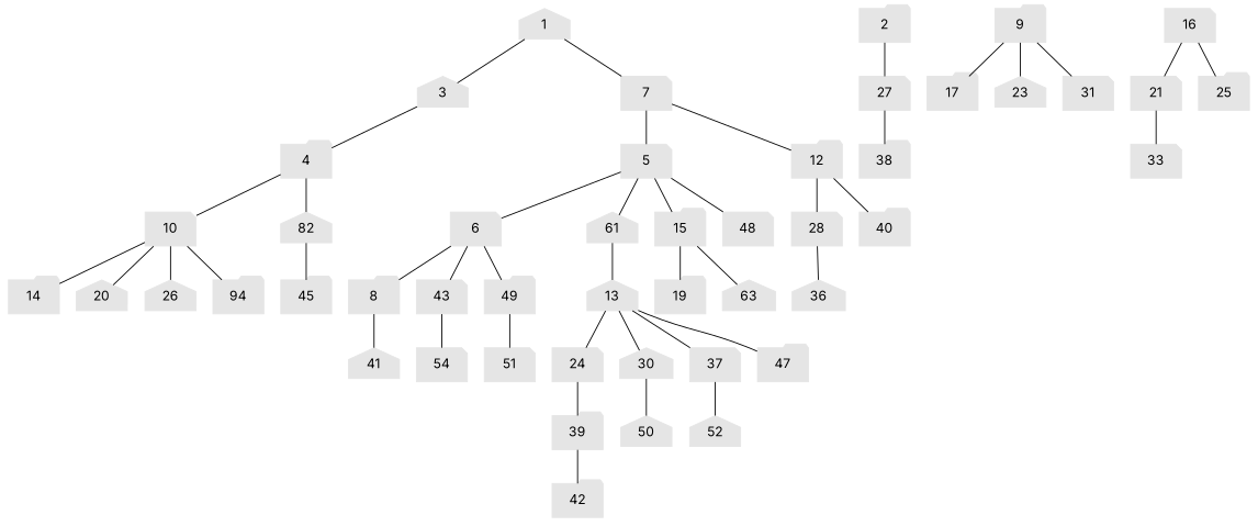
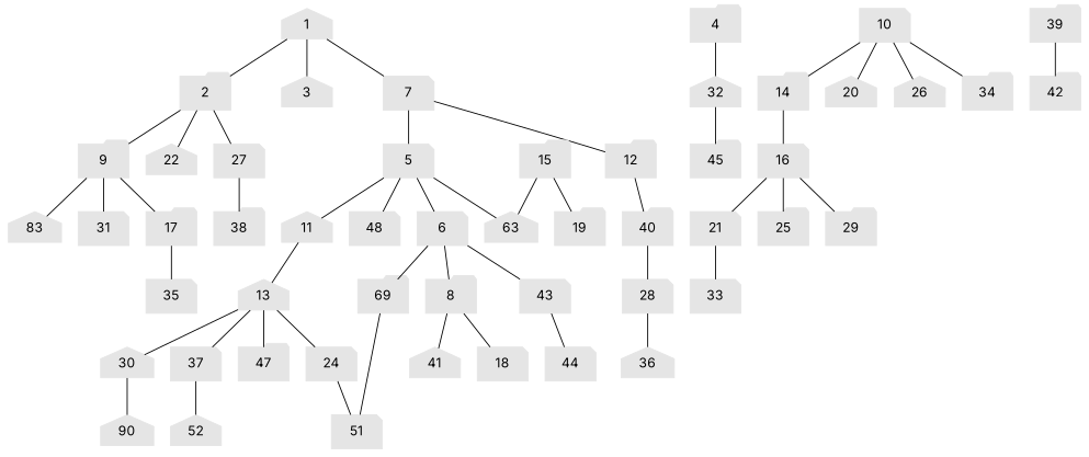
  graph {
    fontname=Inter
    node [color=gray90 fontname=Inter shape=folder style=filled]
    edge [fontname=Inter]
    1 [shape=house]
    2
    3 [shape=house]
    7 [shape=note]
    9
+   22 [shape=house]
    27 [shape=note]
    4
    5 [shape=note]
    12
    17
-   23 [shape=house]
+   23 [shape=house label=83]
    31 [shape=note]
    38
    10 [shape=note]
-   32 [shape=house label=82]
+   32 [shape=house]
    6 [shape=note]
-   11 [shape=house label=61]
+   11 [shape=house]
    15
    48 [shape=note]
    14
    20 [shape=house]
    26 [shape=house]
-   34 [label=94]
+   34
    45
    8
    43 [shape=note]
-   49
+   49 [label=69]
    13 [shape=house]
    19
    n31 [label=63 shape=house]
+   18 [shape=note]
    41 [shape=house]
-   44 [shape=note label=54]
+   44 [shape=note]
    51 [shape=note]
    28 [shape=note]
    40
+   35 [shape=note]
    16 [shape=note]
    24 [shape=note]
    30 [shape=house]
    37 [shape=note]
    47
    36 [shape=house]
    39
-   50 [shape=house]
+   50 [shape=house label=90]
    52 [shape=house]
    21 [shape=note]
    25
+   29
    33 [shape=note]
    42
+   1 -- 2
    1 -- 3
    1 -- 7
+   2 -- 9
+   2 -- 22
    2 -- 27
-   3 -- 4
    7 -- 5
    7 -- 12
    9 -- 17
    9 -- 23
    9 -- 31
    27 -- 38
-   4 -- 10
    4 -- 32
    5 -- 6
    5 -- 11
-   5 -- 15
+   5 -- n31
    5 -- 48
-   12 -- 28
+   40 -- 28
    12 -- 40
+   17 -- 35
    10 -- 14
    10 -- 20
    10 -- 26
    10 -- 34
    32 -- 45
    6 -- 8
    6 -- 43
    6 -- 49
    11 -- 13
    15 -- 19
    15 -- n31
+   14 -- 16
+   8 -- 18
    8 -- 41
    43 -- 44
    49 -- 51
    13 -- 24
    13 -- 30
    13 -- 37
    13 -- 47
    28 -- 36
    16 -- 21
    16 -- 25
-   24 -- 39
+   16 -- 29
+   24 -- 51
    30 -- 50
    37 -- 52
    39 -- 42
    21 -- 33
  }
